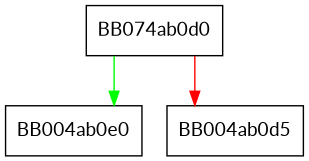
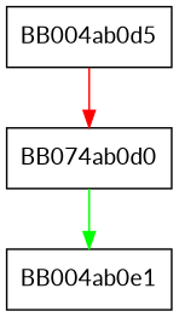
  digraph {
    fontname=Lato
    splines=ortho
    node [fontname=Lato shape=box]
    edge [fontname=Lato]
    n1 [label=BB074ab0d0]
-   BB004ab0e0
+   BB004ab0e0 [label=BB004ab0e1]
    BB004ab0d5
    n1 -> BB004ab0e0 [color=green]
-   n1 -> BB004ab0d5 [color=red]
+   BB004ab0d5 -> n1 [color=red]
  }
